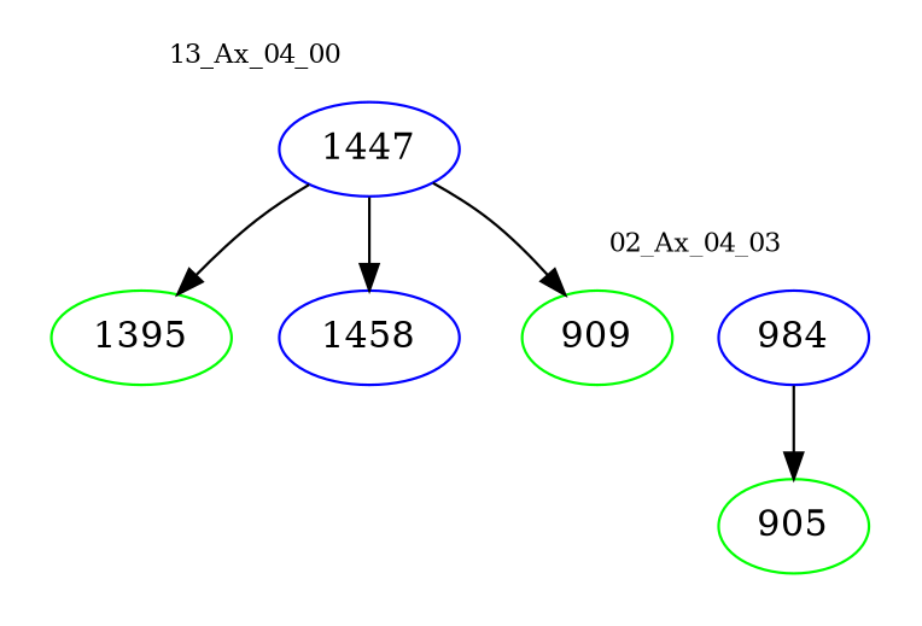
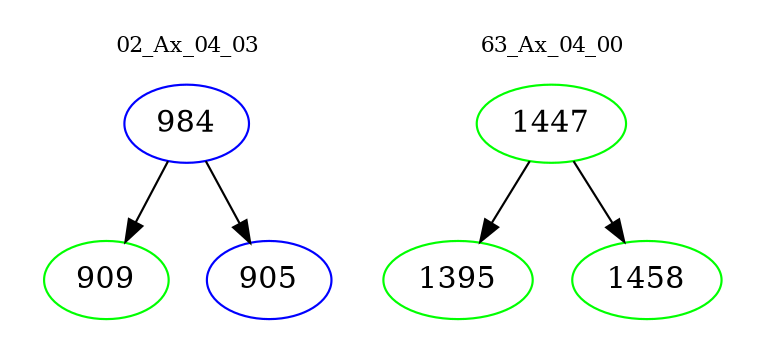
  digraph {
    node [color=green]
    edge [color=black]
    n1 [color=blue label=984]
    n2 [label=909]
-   n3 [label=905]
-   n4 [color=blue label=1447]
+   n3 [color=blue label=905]
+   n4 [label=1447]
    n5 [label=1395]
-   n6 [color=blue label=1458]
+   n6 [label=1458]
    subgraph cluster_1 {
      color=white
      fontsize=10
      label="02_Ax_04_03"
      n1
      n2
      n3
    }
    subgraph cluster_2 {
      color=white
      fontsize=10
-     label="13_Ax_04_00"
+     label="63_Ax_04_00"
      n4
      n5
      n6
    }
-   n4 -> n2
+   n1 -> n2
    n1 -> n3
    n4 -> n5
    n4 -> n6
  }
